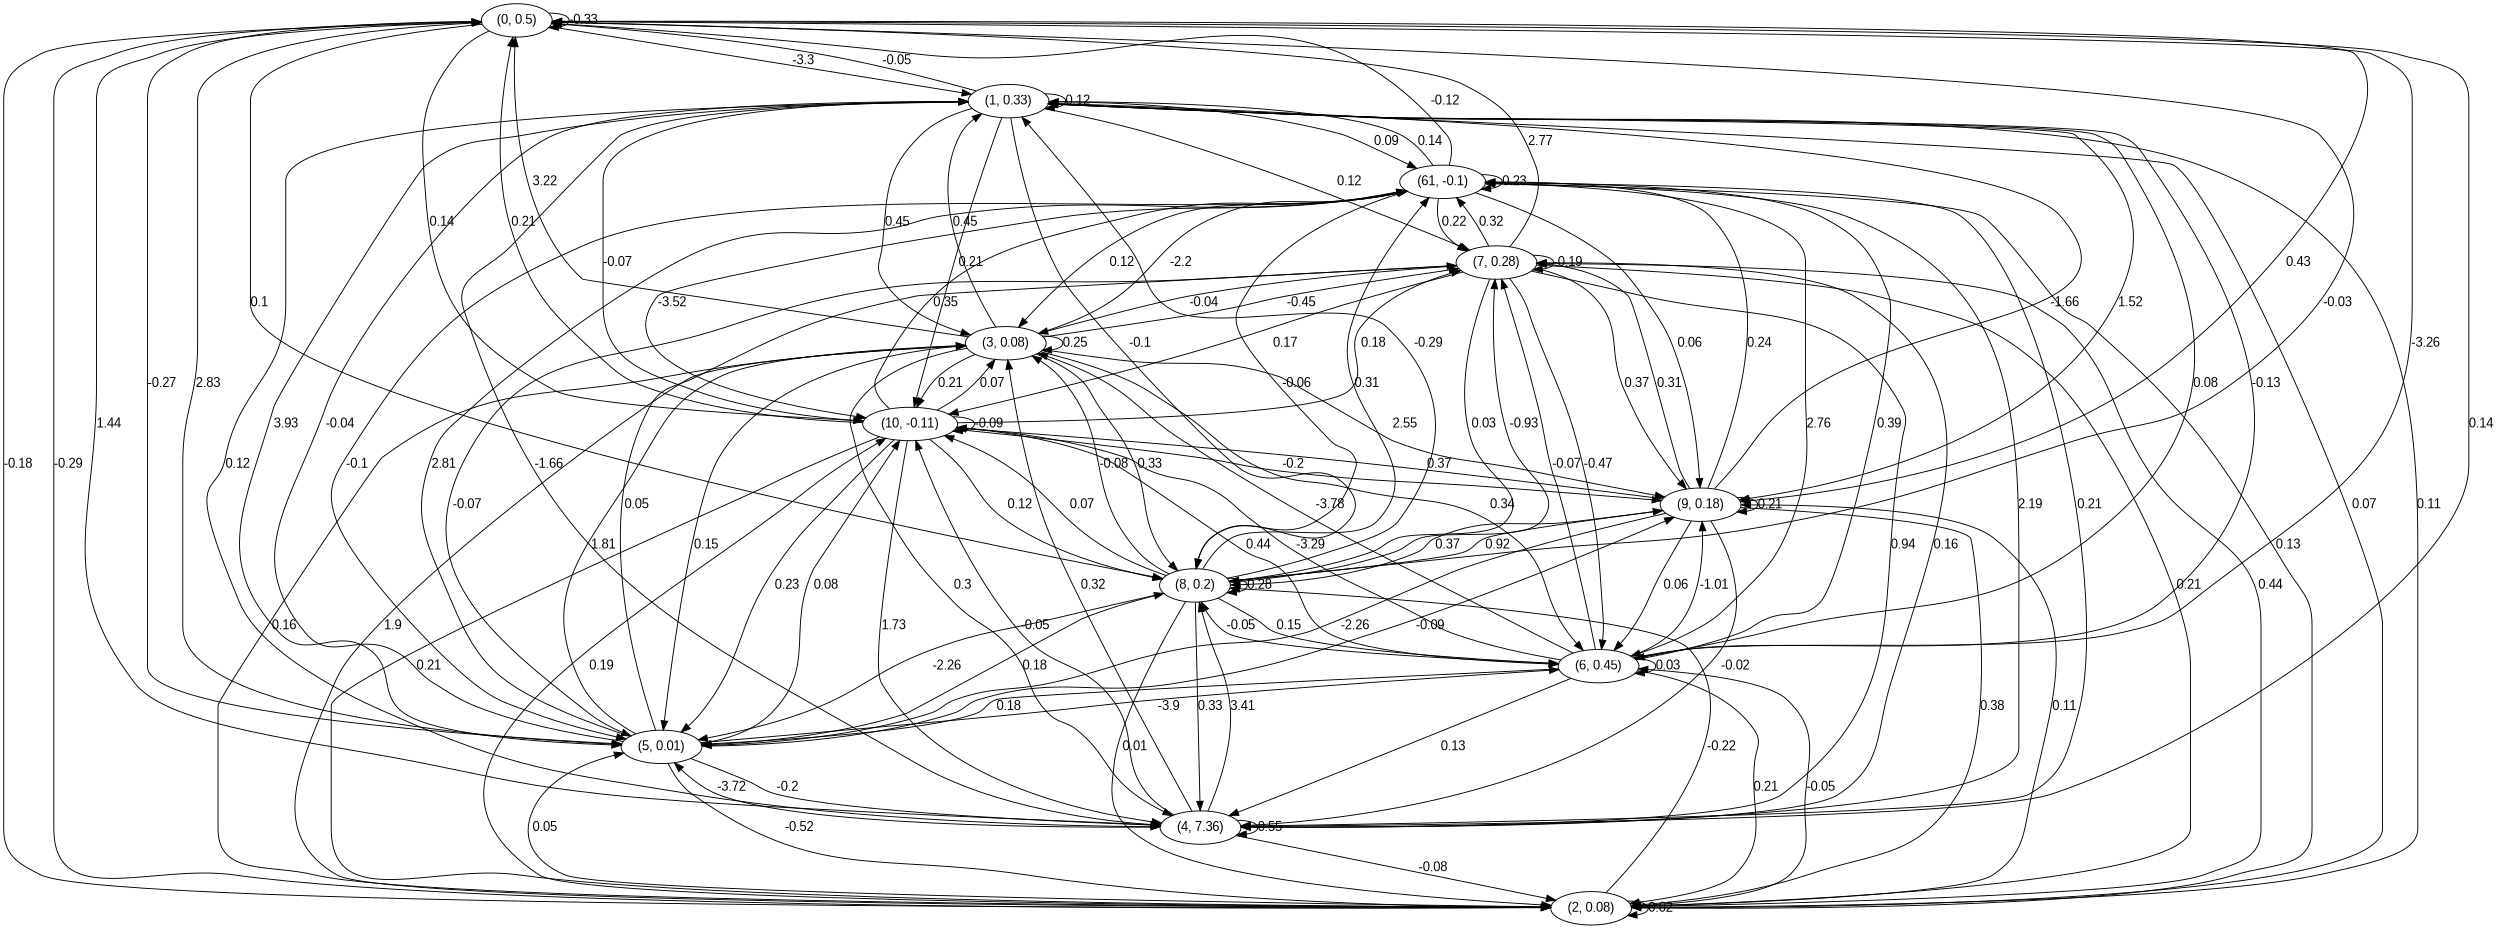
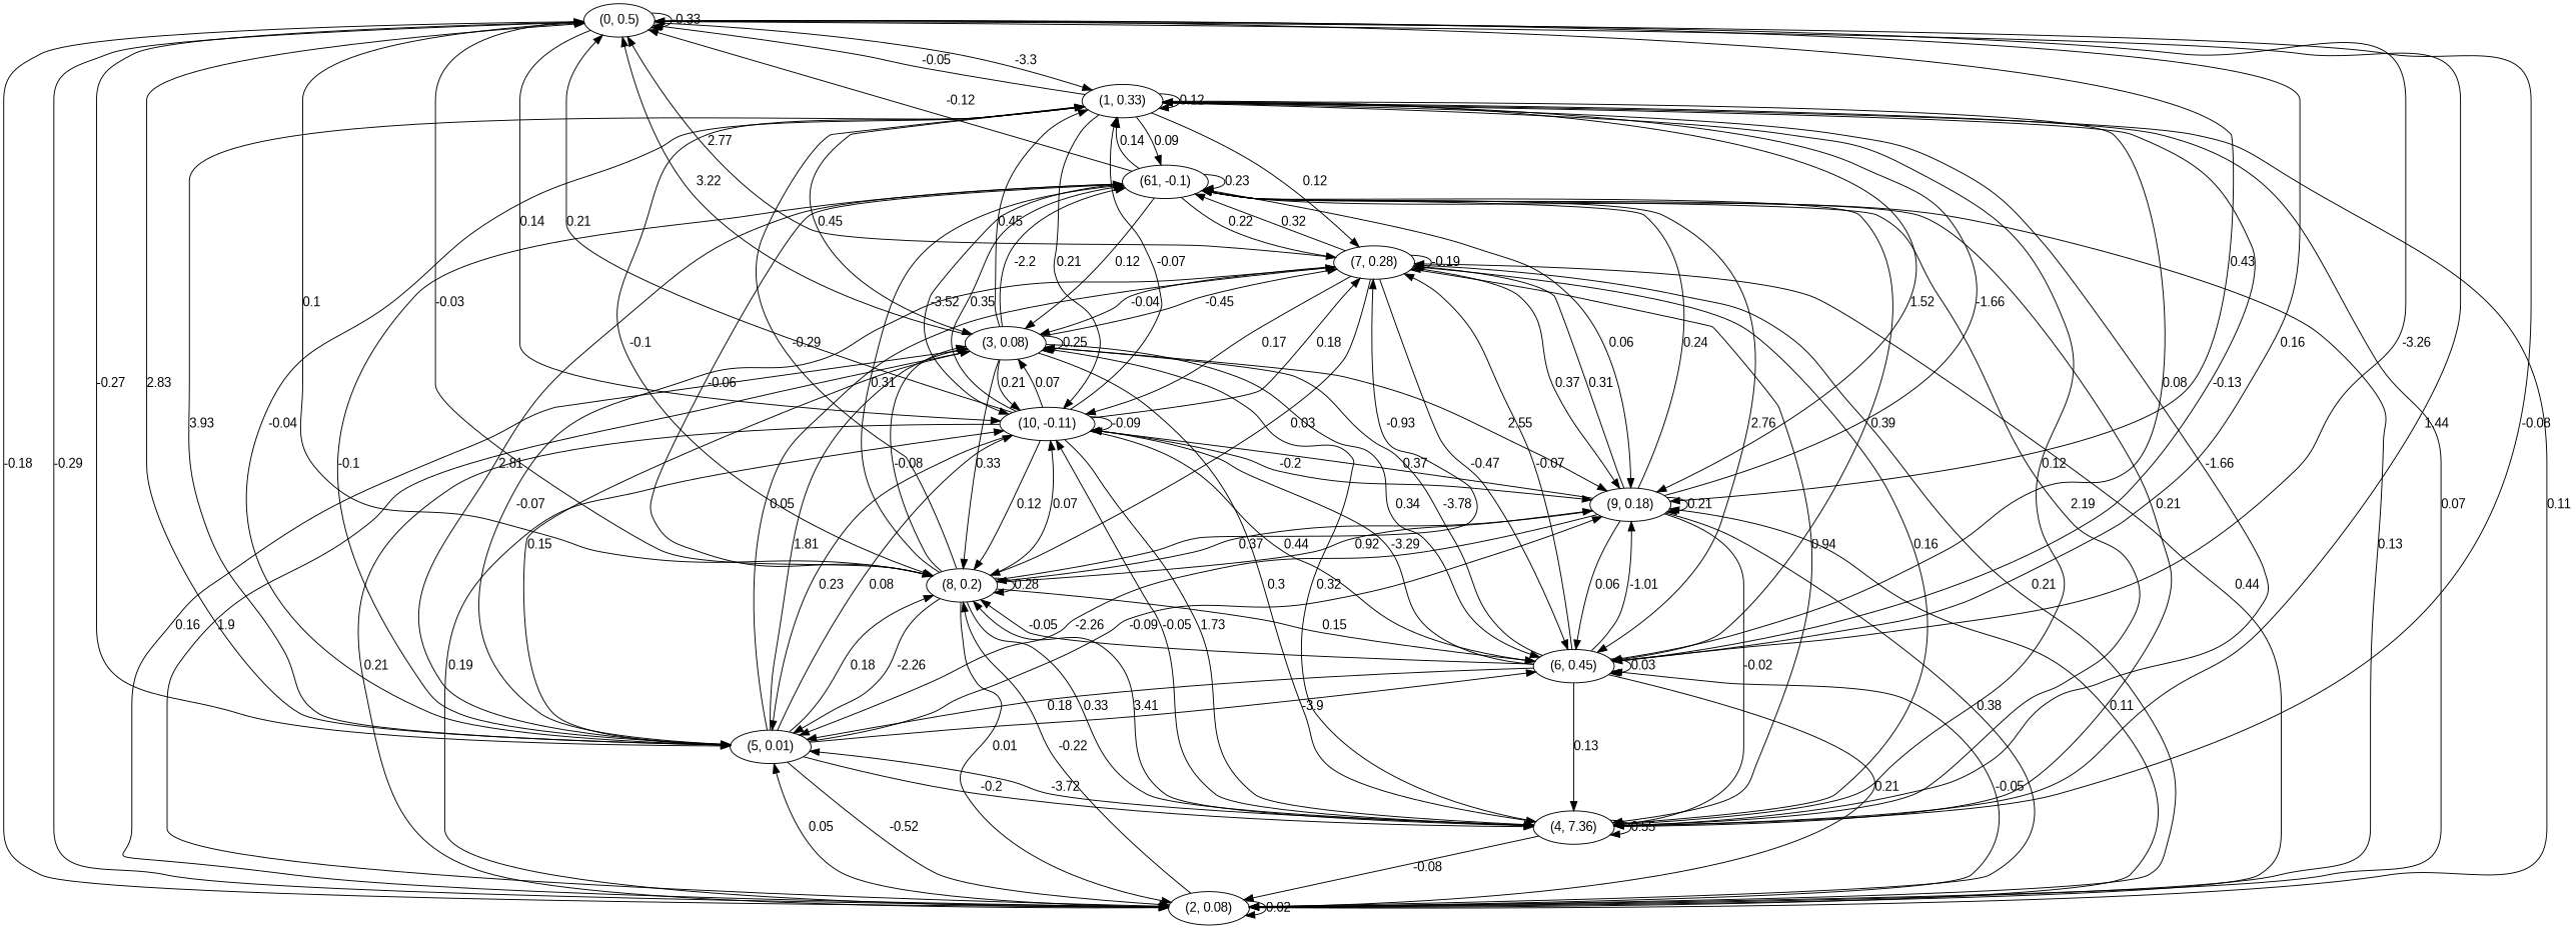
  digraph {
    fontname="Liberation Sans"
    node [fontname="Liberation Sans"]
    edge [fontname="Liberation Sans"]
    n1 [label="(0, 0.5)"]
    n2 [label="(1, 0.33)"]
    n3 [label="(2, 0.08)"]
    n4 [label="(4, 7.36)"]
    n5 [label="(5, 0.01)"]
    n6 [label="(6, 0.45)"]
    n7 [label="(8, 0.2)"]
    n8 [label="(9, 0.18)"]
    n9 [label="(10, -0.11)"]
    n10 [label="(3, 0.08)"]
    n11 [label="(7, 0.28)"]
    n12 [label="(61, -0.1)"]
    n1 -> n1 [label=-0.33]
    n1 -> n2 [label=-3.3]
    n1 -> n3 [label=-0.18]
    n1 -> n4 [label=1.44]
    n1 -> n5 [label=-0.27]
+   n1 -> n6 [label=0.16]
    n1 -> n7 [label=0.1]
    n1 -> n8 [label=0.43]
    n1 -> n9 [label=0.14]
    n2 -> n1 [label=-0.05]
    n2 -> n2 [label=0.12]
    n2 -> n3 [label=0.07]
    n2 -> n4 [label=0.12]
    n2 -> n5 [label=3.93]
    n2 -> n6 [label=0.08]
    n2 -> n7 [label=-0.1]
    n2 -> n8 [label=1.52]
    n2 -> n9 [label=0.21]
    n2 -> n10 [label=0.45]
    n2 -> n11 [label=0.12]
    n2 -> n12 [label=0.09]
    n3 -> n1 [label=-0.29]
    n3 -> n2 [label=0.11]
    n3 -> n3 [label=0.02]
    n3 -> n5 [label=0.05]
    n3 -> n6 [label=-0.05]
    n3 -> n7 [label=-0.22]
    n3 -> n8 [label=0.11]
    n3 -> n9 [label=0.19]
    n3 -> n10 [label=1.9]
    n3 -> n11 [label=0.44]
    n3 -> n12 [label=0.13]
-   n4 -> n1 [label=0.14]
+   n4 -> n1 [label=-0.08]
    n4 -> n2 [label=-1.66]
    n4 -> n3 [label=-0.08]
    n4 -> n4 [label=0.55]
    n4 -> n5 [label=-3.72]
    n4 -> n7 [label=3.41]
    n4 -> n9 [label=-0.05]
    n4 -> n10 [label=0.32]
    n4 -> n11 [label=0.16]
    n4 -> n12 [label=0.21]
    n5 -> n1 [label=2.83]
    n5 -> n2 [label=-0.04]
    n5 -> n3 [label=-0.52]
    n5 -> n4 [label=-0.2]
    n5 -> n6 [label=-3.9]
    n5 -> n7 [label=0.18]
    n5 -> n8 [label=-0.09]
    n5 -> n9 [label=0.08]
    n5 -> n10 [label=1.81]
    n5 -> n11 [label=0.05]
    n5 -> n12 [label=2.81]
    n6 -> n1 [label=-3.26]
    n6 -> n2 [label=-0.13]
    n6 -> n3 [label=0.21]
    n6 -> n4 [label=0.13]
    n6 -> n5 [label=0.18]
    n6 -> n6 [label=0.03]
    n6 -> n7 [label=-0.05]
    n6 -> n8 [label=-1.01]
    n6 -> n9 [label=-3.29]
    n6 -> n10 [label=-3.78]
    n6 -> n11 [label=-0.07]
    n6 -> n12 [label=0.39]
    n7 -> n1 [label=-0.03]
    n7 -> n2 [label=-0.29]
    n7 -> n3 [label=0.01]
    n7 -> n4 [label=0.33]
    n7 -> n5 [label=-2.26]
    n7 -> n6 [label=0.15]
    n7 -> n7 [label=0.28]
    n7 -> n8 [label=0.92]
    n7 -> n9 [label=0.07]
    n7 -> n10 [label=-0.08]
    n7 -> n11 [label=-0.93]
    n7 -> n12 [label=0.31]
    n8 -> n2 [label=-1.66]
    n8 -> n3 [label=0.38]
    n8 -> n4 [label=-0.02]
    n8 -> n5 [label=-2.26]
    n8 -> n6 [label=0.06]
    n8 -> n7 [label=0.37]
    n8 -> n8 [label=0.21]
    n8 -> n9 [label=0.37]
    n8 -> n11 [label=0.31]
    n8 -> n12 [label=0.24]
    n9 -> n1 [label=0.21]
    n9 -> n2 [label=-0.07]
    n9 -> n3 [label=0.21]
    n9 -> n4 [label=1.73]
    n9 -> n5 [label=0.23]
    n9 -> n6 [label=0.44]
    n9 -> n7 [label=0.12]
    n9 -> n8 [label=-0.2]
    n9 -> n9 [label=-0.09]
    n9 -> n10 [label=0.07]
    n9 -> n11 [label=0.18]
    n9 -> n12 [label=0.35]
    n10 -> n1 [label=3.22]
    n10 -> n2 [label=0.45]
    n10 -> n3 [label=0.16]
    n10 -> n4 [label=0.3]
    n10 -> n5 [label=0.15]
    n10 -> n6 [label=0.34]
    n10 -> n7 [label=0.33]
    n10 -> n8 [label=2.55]
    n10 -> n9 [label=0.21]
    n10 -> n10 [label=0.25]
    n10 -> n11 [label=-0.45]
    n10 -> n12 [label=-2.2]
    n11 -> n1 [label=2.77]
    n11 -> n3 [label=0.21]
    n11 -> n4 [label=0.94]
    n11 -> n5 [label=-0.07]
    n11 -> n6 [label=-0.47]
    n11 -> n7 [label=0.03]
    n11 -> n8 [label=0.37]
    n11 -> n9 [label=0.17]
    n11 -> n10 [label=-0.04]
    n11 -> n11 [label=-0.19]
    n11 -> n12 [label=0.32]
    n12 -> n1 [label=-0.12]
    n12 -> n2 [label=0.14]
    n12 -> n4 [label=2.19]
    n12 -> n5 [label=-0.1]
    n12 -> n6 [label=2.76]
    n12 -> n7 [label=-0.06]
    n12 -> n8 [label=0.06]
    n12 -> n9 [label=-3.52]
    n12 -> n10 [label=0.12]
    n12 -> n11 [label=0.22]
    n12 -> n12 [label=0.23]
  }
